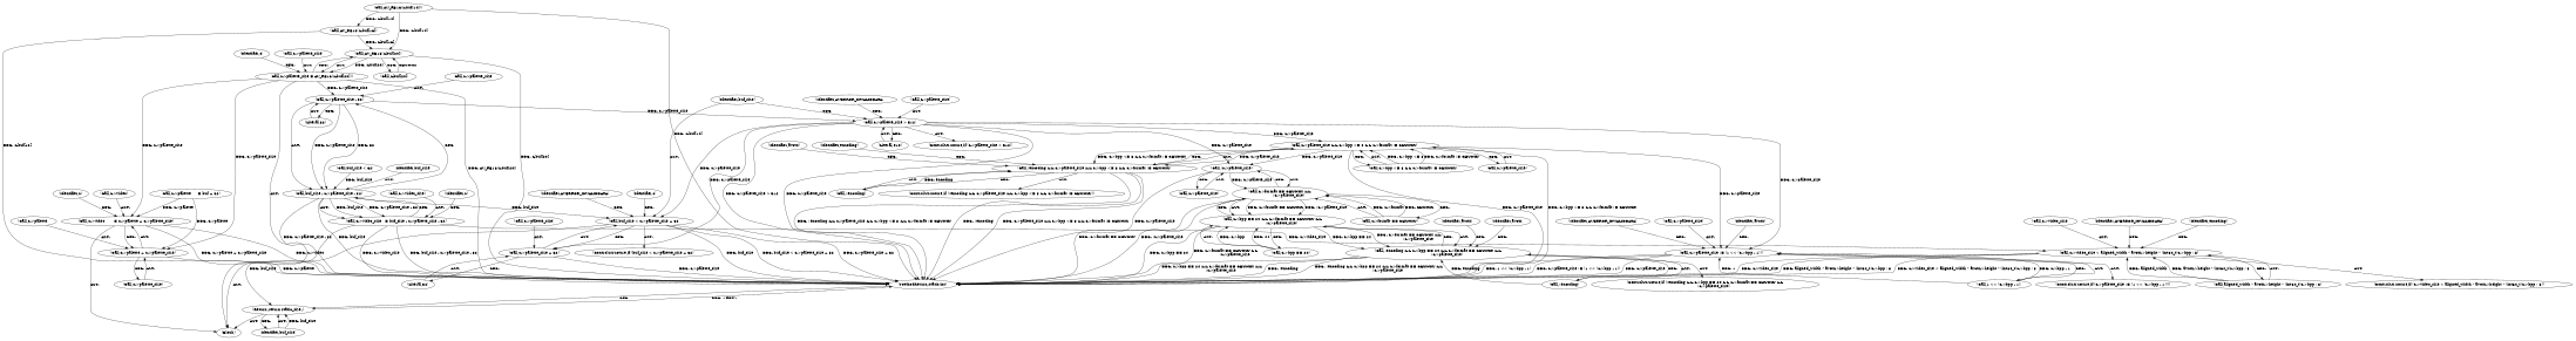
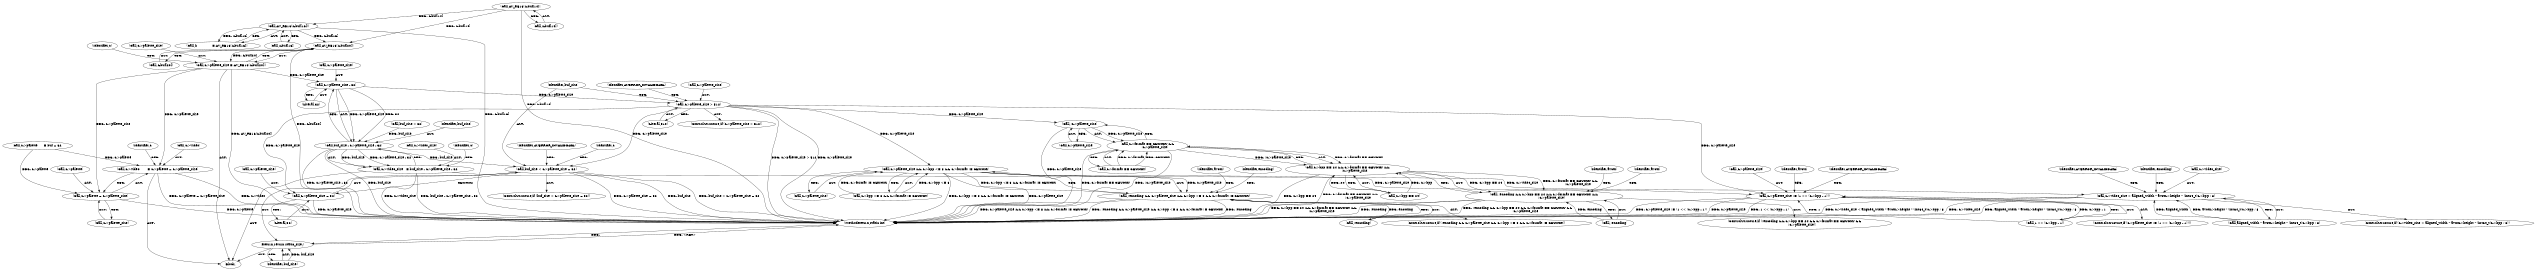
  digraph {
    n1 [label="(Call,AV_RB16(&buf[20]))"]
    n2 [label="(Call,c->palette_size = AV_RB16(&buf[20]))"]
    n3 [label="(Call,&buf[20])"]
    n4 [label="(MethodReturn,static int)"]
    n5 [label="(Call,c->video        = c->palette + c->palette_size)"]
    n6 [label="(Call,c->palette + c->palette_size)"]
    n7 [label="(Call,c->palette_size - 32)"]
    n8 [label="(Block,)"]
    n9 [label="(Return,return static_size;)"]
    n10 [label="(Call,AV_RB16(&buf[16]))"]
+   n11 [label="(Call,h               = AV_RB16(&buf[16]))"]
+   n12 [label="(Call,&buf[16])"]
    n13 [label="(Call,AV_RB16(&buf[14]))"]
+   n14 [label="(Call,&buf[14])"]
    n15 [label="(Call,c->palette_size)"]
    n16 [label="(Call,buf_size - c->palette_size - 32)"]
    n17 [label="(Call,c->palette_size > 512)"]
    n18 [label="(Literal,32)"]
    n19 [label="(Call,c->video_size   = buf_size - c->palette_size - 32)"]
    n20 [label="(Call,buf_size < c->palette_size + 32)"]
    n21 [label="(Call,c->palette_size + 32)"]
    n22 [label="(Call,c->palette_size && c->bpp <= 8 && c->format != CHUNKY)"]
    n23 [label="(Call,c->palette_size != (1 << (c->bpp - 1)))"]
    n24 [label="(Call,!c->palette_size)"]
    n25 [label="(Literal,510)"]
    n26 [label="(ControlStructure,if (c->palette_size > 512))"]
    n27 [label="(Call,c->video_size < aligned_width * avctx->height * (int64_t)c->bpp / 8)"]
    n28 [label="(ControlStructure,if (buf_size < c->palette_size + 32))"]
    n29 [label="(Call,aligned_width * avctx->height * (int64_t)c->bpp / 8)"]
    n30 [label="(ControlStructure,if (c->video_size < aligned_width * avctx->height * (int64_t)c->bpp / 8))"]
    n31 [label="(Identifier,buf_size)"]
    n32 [label="(Literal,32)"]
    n33 [label="(Call,!encoding && c->palette_size && c->bpp <= 8 && c->format != CHUNKY)"]
    n34 [label="(Call,c->bpp <= 8 && c->format != CHUNKY)"]
    n35 [label="(Call,c->palette_size)"]
    n36 [label="(Call,1 << (c->bpp - 1))"]
    n37 [label="(ControlStructure,if (c->palette_size != (1 << (c->bpp - 1))))"]
    n38 [label="(Call,c->format == CHUNKY &&\n               !c->palette_size)"]
    n39 [label="(Call,c->palette_size)"]
    n40 [label="(Call,!encoding)"]
    n41 [label="(ControlStructure,if (!encoding && c->palette_size && c->bpp <= 8 && c->format != CHUNKY))"]
    n42 [label="(Call,c->bpp == 24 && c->format == CHUNKY &&\n               !c->palette_size)"]
    n43 [label="(Call,c->format == CHUNKY)"]
    n44 [label="(Call,!encoding && c->bpp == 24 && c->format == CHUNKY &&\n               !c->palette_size)"]
    n45 [label="(Call,c->bpp == 24)"]
    n46 [label="(Call,!encoding)"]
    n47 [label="(ControlStructure,if (!encoding && c->bpp == 24 && c->format == CHUNKY &&\n               !c->palette_size))"]
    n48 [label="(Identifier,c)"]
    n49 [label="(Call,c->video_size)"]
    n50 [label="(Identifier,encoding)"]
    n51 [label="(Call,c->palette_size)"]
    n52 [label="(Call,c->palette_size)"]
    n53 [label="(Identifier,buf_size)"]
    n54 [label="(Identifier,avctx)"]
    n55 [label="(Call,c->video)"]
    n56 [label="(Identifier,c)"]
    n57 [label="(Identifier,avctx)"]
    n58 [label="(Call,c->video_size)"]
    n59 [label="(Call,c->palette_size)"]
    n60 [label="(Identifier,avctx)"]
    n61 [label="(Call,buf_size < 32)"]
    n62 [label="(Identifier,AVERROR_INVALIDDATA)"]
    n63 [label="(Call,c->palette      = buf + 32)"]
    n64 [label="(Identifier,AVERROR_INVALIDDATA)"]
    n65 [label="(Identifier,buf_size)"]
    n66 [label="(Call,c->palette)"]
    n67 [label="(Call,c->palette_size)"]
    n68 [label="(Identifier,c)"]
    n69 [label="(Identifier,AVERROR_INVALIDDATA)"]
    n70 [label="(Identifier,c)"]
    n71 [label="(Identifier,avctx)"]
    n72 [label="(Identifier,AVERROR_INVALIDDATA)"]
    n73 [label="(Identifier,encoding)"]
    n74 [label="(Call,c->palette_size)"]
    n1 -> n2 [label="AST: "]
    n1 -> n2 [label="DDG: &buf[20]"]
    n1 -> n3 [label="CFG: "]
    n1 -> n4 [label="DDG: &buf[20]"]
    n2 -> n1 [label="CFG: "]
    n2 -> n4 [label="DDG: AV_RB16(&buf[20])"]
    n2 -> n5 [label="DDG: c->palette_size"]
    n2 -> n6 [label="DDG: c->palette_size"]
    n2 -> n7 [label="DDG: c->palette_size"]
    n2 -> n8 [label="AST: "]
-   n3 -> n1 [label="CHUNKY: "]
-   n4 -> n9 [label="CFG: "]
+   n3 -> n1 [label="AST: "]
+   n4 -> n9 [label="DDG: "]
    n5 -> n4 [label="DDG: c->palette + c->palette_size"]
    n5 -> n4 [label="DDG: c->video"]
    n5 -> n6 [label="CFG: "]
    n5 -> n8 [label="AST: "]
    n6 -> n4 [label="DDG: c->palette"]
    n6 -> n5 [label="AST: "]
    n6 -> n15 [label="CFG: "]
    n7 -> n16 [label="AST: "]
    n7 -> n16 [label="DDG: c->palette_size"]
    n7 -> n16 [label="DDG: 32"]
    n7 -> n17 [label="DDG: c->palette_size"]
    n7 -> n18 [label="CFG: "]
    n9 -> n4 [label="DDG: <RET>"]
    n9 -> n8 [label="AST: "]
    n9 -> n31 [label="CFG: "]
    n10 -> n1 [label="DDG: &buf[16]"]
    n10 -> n4 [label="DDG: &buf[16]"]
+   n10 -> n11 [label="AST: "]
+   n10 -> n11 [label="DDG: &buf[16]"]
+   n10 -> n12 [label="CFG: "]
+   n11 -> n10 [label="CFG: "]
+   n12 -> n10 [label="AST: "]
    n13 -> n1 [label="DDG: &buf[14]"]
    n13 -> n4 [label="DDG: &buf[14]"]
    n13 -> n10 [label="DDG: &buf[14]"]
+   n13 -> n14 [label="CFG: "]
+   n14 -> n13 [label="AST: "]
    n15 -> n6 [label="AST: "]
    n16 -> n4 [label="DDG: c->palette_size - 32"]
    n16 -> n4 [label="DDG: buf_size"]
    n16 -> n7 [label="CFG: "]
    n16 -> n19 [label="AST: "]
    n16 -> n19 [label="DDG: buf_size"]
    n16 -> n19 [label="DDG: c->palette_size - 32"]
    n16 -> n20 [label="DDG: buf_size"]
    n17 -> n4 [label="DDG: c->palette_size > 512"]
    n17 -> n4 [label="DDG: c->palette_size"]
    n17 -> n20 [label="DDG: c->palette_size"]
    n17 -> n21 [label="DDG: c->palette_size"]
    n17 -> n22 [label="DDG: c->palette_size"]
    n17 -> n23 [label="DDG: c->palette_size"]
    n17 -> n24 [label="DDG: c->palette_size"]
    n17 -> n25 [label="CFG: "]
    n17 -> n26 [label="AST: "]
    n18 -> n7 [label="AST: "]
    n19 -> n4 [label="DDG: buf_size - c->palette_size - 32"]
    n19 -> n4 [label="DDG: c->video_size"]
    n19 -> n8 [label="AST: "]
    n19 -> n16 [label="CFG: "]
    n19 -> n27 [label="DDG: c->video_size"]
    n20 -> n4 [label="DDG: buf_size"]
    n20 -> n4 [label="DDG: buf_size < c->palette_size + 32"]
    n20 -> n4 [label="DDG: c->palette_size + 32"]
-   n20 -> n9 [label="DDG: buf_size"]
-   n20 -> n21 [label="CFG: "]
+   n20 -> n9 [label="AST: "]
+   n20 -> n21 [label="CHUNKY: "]
    n20 -> n28 [label="AST: "]
    n21 -> n4 [label="DDG: c->palette_size"]
    n21 -> n20 [label="AST: "]
    n21 -> n32 [label="CFG: "]
    n22 -> n4 [label="DDG: c->palette_size"]
    n22 -> n4 [label="DDG: c->bpp <= 8 && c->format != CHUNKY"]
    n22 -> n23 [label="DDG: c->palette_size"]
-   n22 -> n24 [label="DDG: c->palette_size"]
    n22 -> n33 [label="AST: "]
    n22 -> n33 [label="DDG: c->palette_size"]
    n22 -> n33 [label="DDG: c->bpp <= 8 && c->format != CHUNKY"]
    n22 -> n34 [label="CFG: "]
    n22 -> n35 [label="CFG: "]
    n23 -> n4 [label="DDG: 1 << (c->bpp - 1)"]
    n23 -> n4 [label="DDG: c->palette_size != (1 << (c->bpp - 1))"]
    n23 -> n4 [label="DDG: c->palette_size"]
    n23 -> n36 [label="CFG: "]
    n23 -> n37 [label="AST: "]
    n24 -> n4 [label="DDG: c->palette_size"]
    n24 -> n38 [label="AST: "]
    n24 -> n38 [label="DDG: c->palette_size"]
    n24 -> n39 [label="CFG: "]
    n25 -> n17 [label="AST: "]
    n27 -> n4 [label="DDG: c->video_size < aligned_width * avctx->height * (int64_t)c->bpp / 8"]
    n27 -> n4 [label="DDG: c->video_size"]
    n27 -> n4 [label="DDG: aligned_width * avctx->height * (int64_t)c->bpp / 8"]
    n27 -> n29 [label="CFG: "]
    n27 -> n30 [label="AST: "]
    n29 -> n27 [label="AST: "]
    n29 -> n27 [label="DDG: aligned_width"]
    n29 -> n27 [label="DDG: avctx->height * (int64_t)c->bpp / 8"]
    n31 -> n9 [label="AST: "]
    n31 -> n9 [label="DDG: buf_size"]
    n32 -> n21 [label="AST: "]
    n33 -> n4 [label="DDG: !encoding"]
    n33 -> n4 [label="DDG: c->palette_size && c->bpp <= 8 && c->format != CHUNKY"]
    n33 -> n4 [label="DDG: !encoding && c->palette_size && c->bpp <= 8 && c->format != CHUNKY"]
    n33 -> n22 [label="CFG: "]
    n33 -> n40 [label="CFG: "]
    n33 -> n41 [label="AST: "]
    n34 -> n22 [label="AST: "]
    n34 -> n22 [label="DDG: c->bpp <= 8"]
    n34 -> n22 [label="DDG: c->format != CHUNKY"]
    n35 -> n22 [label="AST: "]
    n36 -> n23 [label="AST: "]
    n36 -> n23 [label="DDG: 1"]
    n36 -> n23 [label="DDG: c->bpp - 1"]
    n38 -> n4 [label="DDG: !c->palette_size"]
    n38 -> n4 [label="DDG: c->format == CHUNKY"]
    n38 -> n24 [label="CFG: "]
    n38 -> n42 [label="AST: "]
    n38 -> n42 [label="DDG: c->format == CHUNKY"]
    n38 -> n42 [label="DDG: !c->palette_size"]
    n38 -> n43 [label="CFG: "]
    n39 -> n24 [label="AST: "]
    n40 -> n33 [label="AST: "]
    n40 -> n33 [label="DDG: encoding"]
    n42 -> n4 [label="DDG: c->bpp == 24"]
    n42 -> n4 [label="DDG: c->format == CHUNKY &&\n               !c->palette_size"]
    n42 -> n38 [label="CFG: "]
    n42 -> n44 [label="AST: "]
    n42 -> n44 [label="DDG: c->bpp == 24"]
    n42 -> n44 [label="DDG: c->format == CHUNKY &&\n               !c->palette_size"]
    n42 -> n45 [label="CFG: "]
    n43 -> n38 [label="AST: "]
    n43 -> n38 [label="DDG: c->format"]
    n43 -> n38 [label="DDG: CHUNKY"]
    n44 -> n4 [label="DDG: c->bpp == 24 && c->format == CHUNKY &&\n               !c->palette_size"]
    n44 -> n4 [label="DDG: !encoding"]
    n44 -> n4 [label="DDG: !encoding && c->bpp == 24 && c->format == CHUNKY &&\n               !c->palette_size"]
    n44 -> n42 [label="CFG: "]
    n44 -> n46 [label="CFG: "]
    n44 -> n47 [label="AST: "]
    n45 -> n42 [label="AST: "]
    n45 -> n42 [label="DDG: c->bpp"]
    n45 -> n42 [label="DDG: 24"]
    n46 -> n44 [label="AST: "]
    n46 -> n44 [label="DDG: encoding"]
    n48 -> n2 [label="CFG: "]
    n49 -> n19 [label="AST: "]
    n50 -> n27 [label="CFG: "]
    n51 -> n2 [label="AST: "]
    n52 -> n23 [label="AST: "]
    n53 -> n17 [label="CFG: "]
    n53 -> n20 [label="AST: "]
    n54 -> n44 [label="CFG: "]
    n55 -> n5 [label="AST: "]
    n56 -> n19 [label="CFG: "]
    n57 -> n33 [label="CFG: "]
    n58 -> n27 [label="AST: "]
    n59 -> n7 [label="AST: "]
    n60 -> n44 [label="CFG: "]
    n61 -> n16 [label="DDG: buf_size"]
    n62 -> n20 [label="CFG: "]
    n63 -> n5 [label="DDG: c->palette"]
    n63 -> n6 [label="DDG: c->palette"]
    n64 -> n17 [label="CFG: "]
    n65 -> n16 [label="AST: "]
    n66 -> n6 [label="AST: "]
    n67 -> n21 [label="AST: "]
    n68 -> n5 [label="CFG: "]
    n69 -> n27 [label="CFG: "]
    n70 -> n20 [label="CFG: "]
    n71 -> n23 [label="CFG: "]
    n72 -> n23 [label="CFG: "]
    n73 -> n33 [label="CFG: "]
    n74 -> n17 [label="AST: "]
  }
